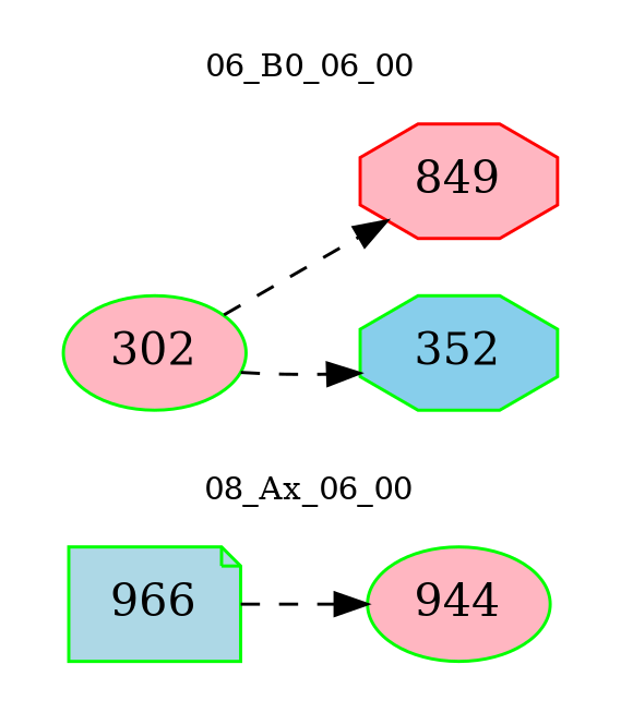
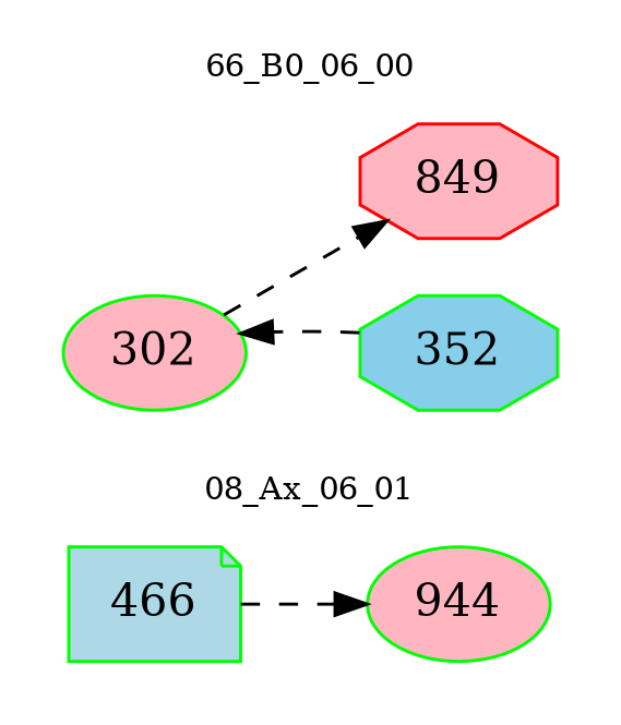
  digraph {
    rankdir=LR
    node [color=green fillcolor=lightpink shape=ellipse style=filled]
    edge [color=black style=dashed]
-   n1 [fillcolor=lightblue label=966 shape=note]
+   n1 [fillcolor=lightblue label=466 shape=note]
    n2 [label=944]
    n3 [label=302]
    n4 [fillcolor=skyblue label=352 shape=octagon]
    n5 [color=red label=849 shape=octagon]
    subgraph cluster_1 {
      color=white
      fontsize=10
-     label="08_Ax_06_00"
+     label="08_Ax_06_01"
      n1
      n2
    }
    subgraph cluster_2 {
      color=white
      fontsize=10
-     label="06_B0_06_00"
+     label="66_B0_06_00"
      n3
      n4
      n5
    }
    n1 -> n2
-   n3 -> n4
+   n4 -> n3
    n3 -> n5
  }
